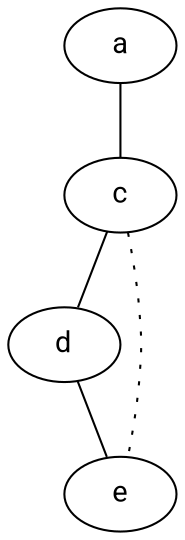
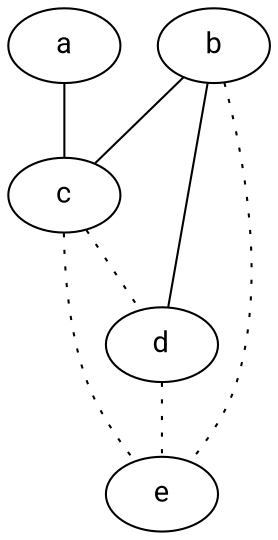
  graph {
    fontname=Roboto
    node [fontname=Roboto]
    edge [fontname=Roboto style=dotted]
    a
    c
+   b
    d
    e
    a -- c [style=""]
-   c -- d [style=solid]
+   c -- d
    c -- e
-   d -- e [style=solid]
+   b -- c [style=""]
+   b -- d [style=""]
+   b -- e
+   d -- e
  }
